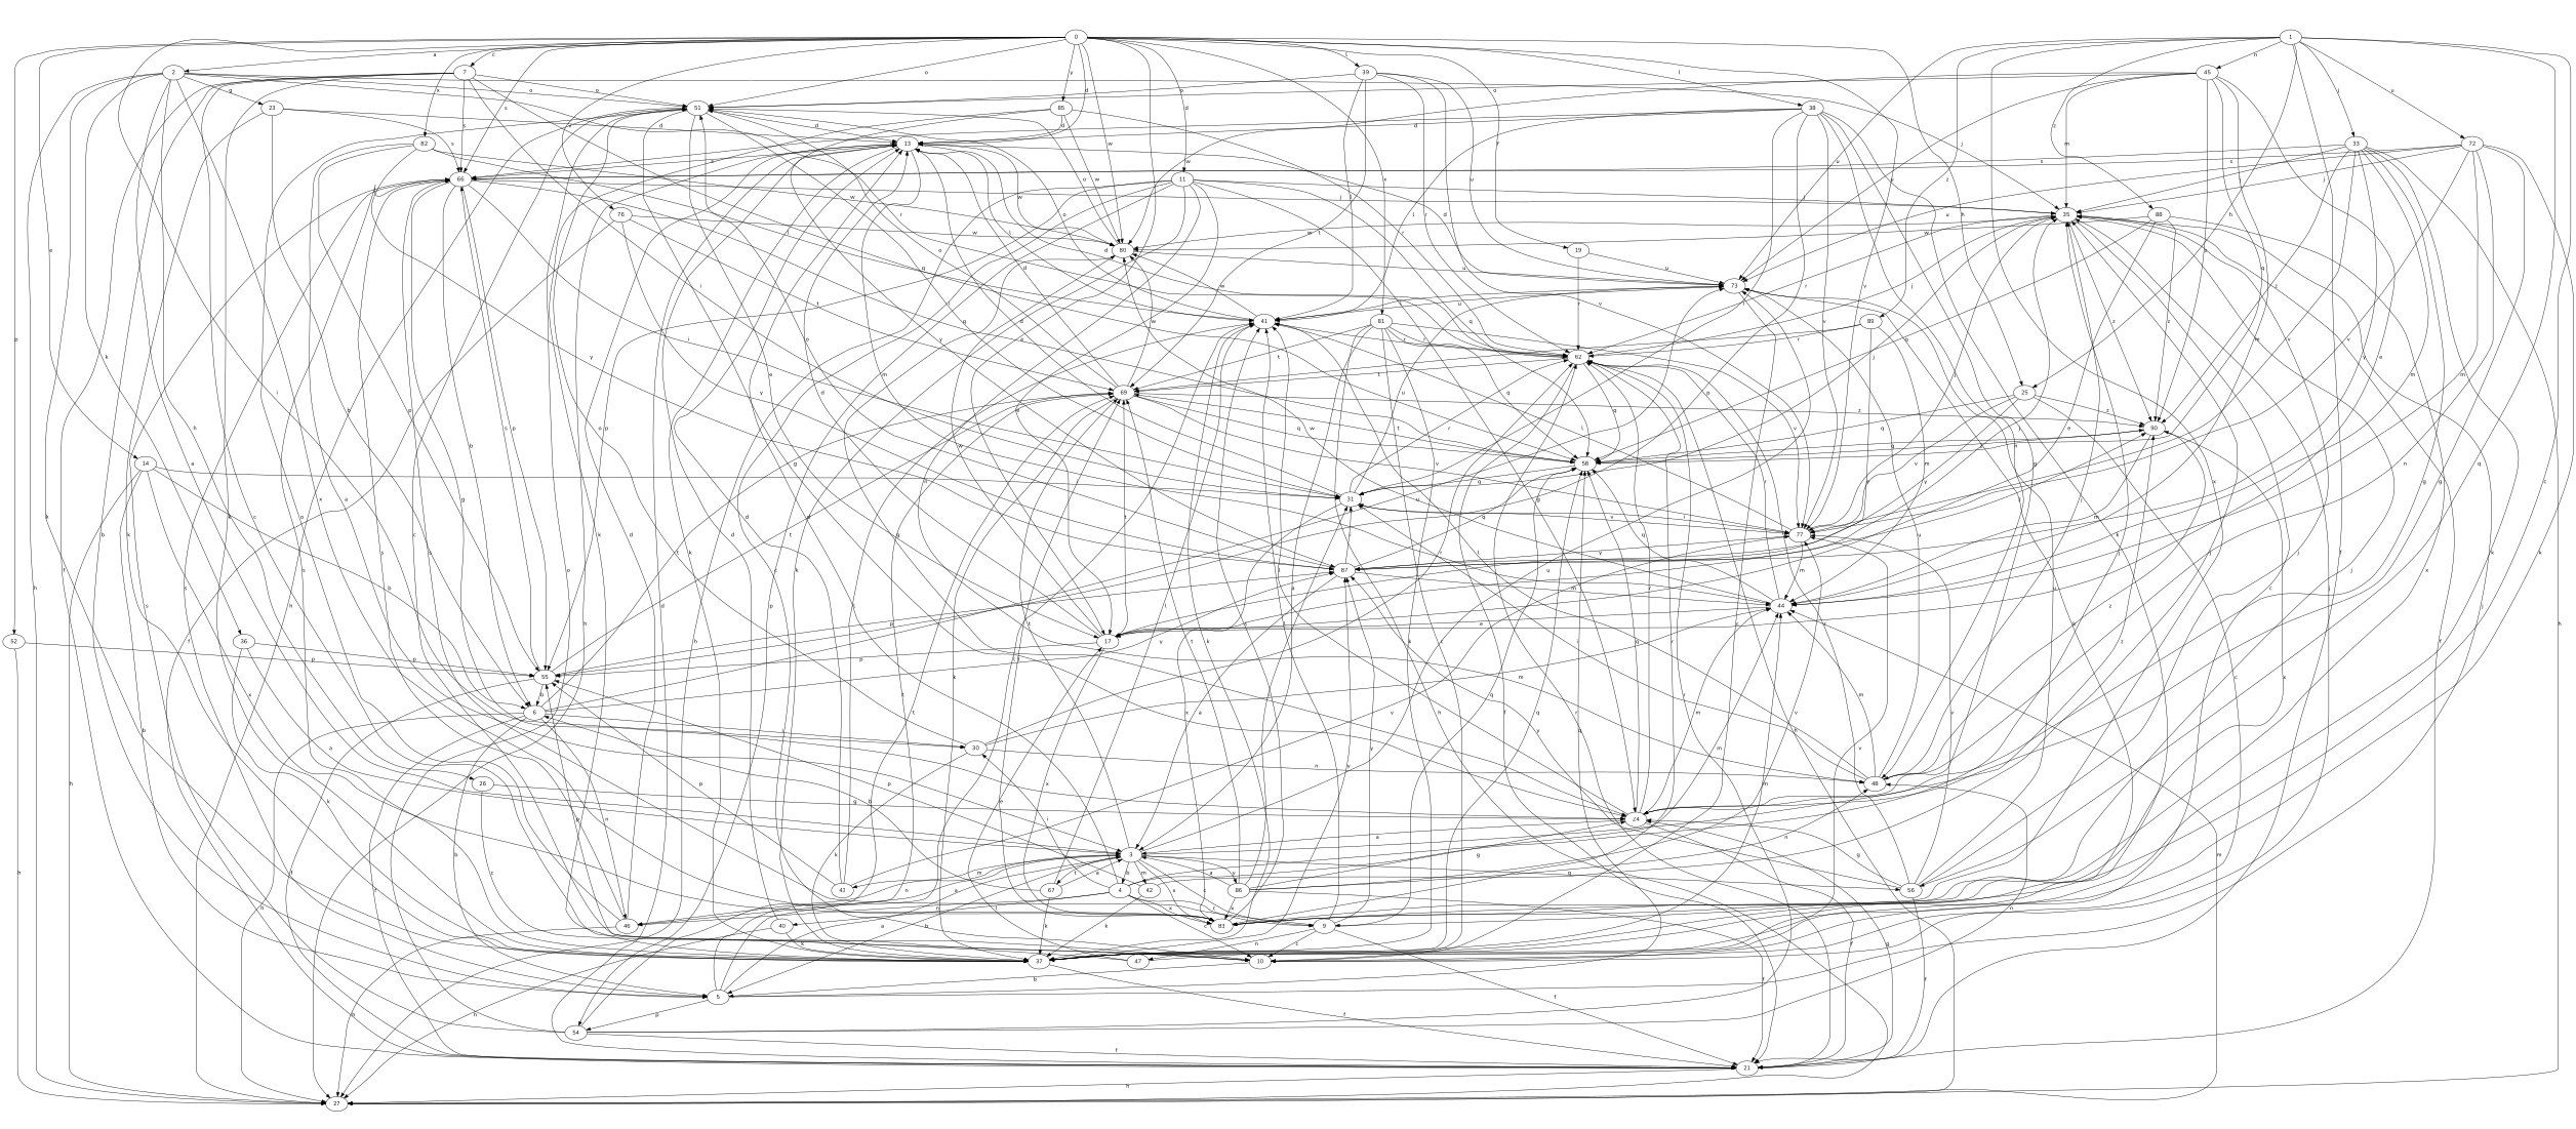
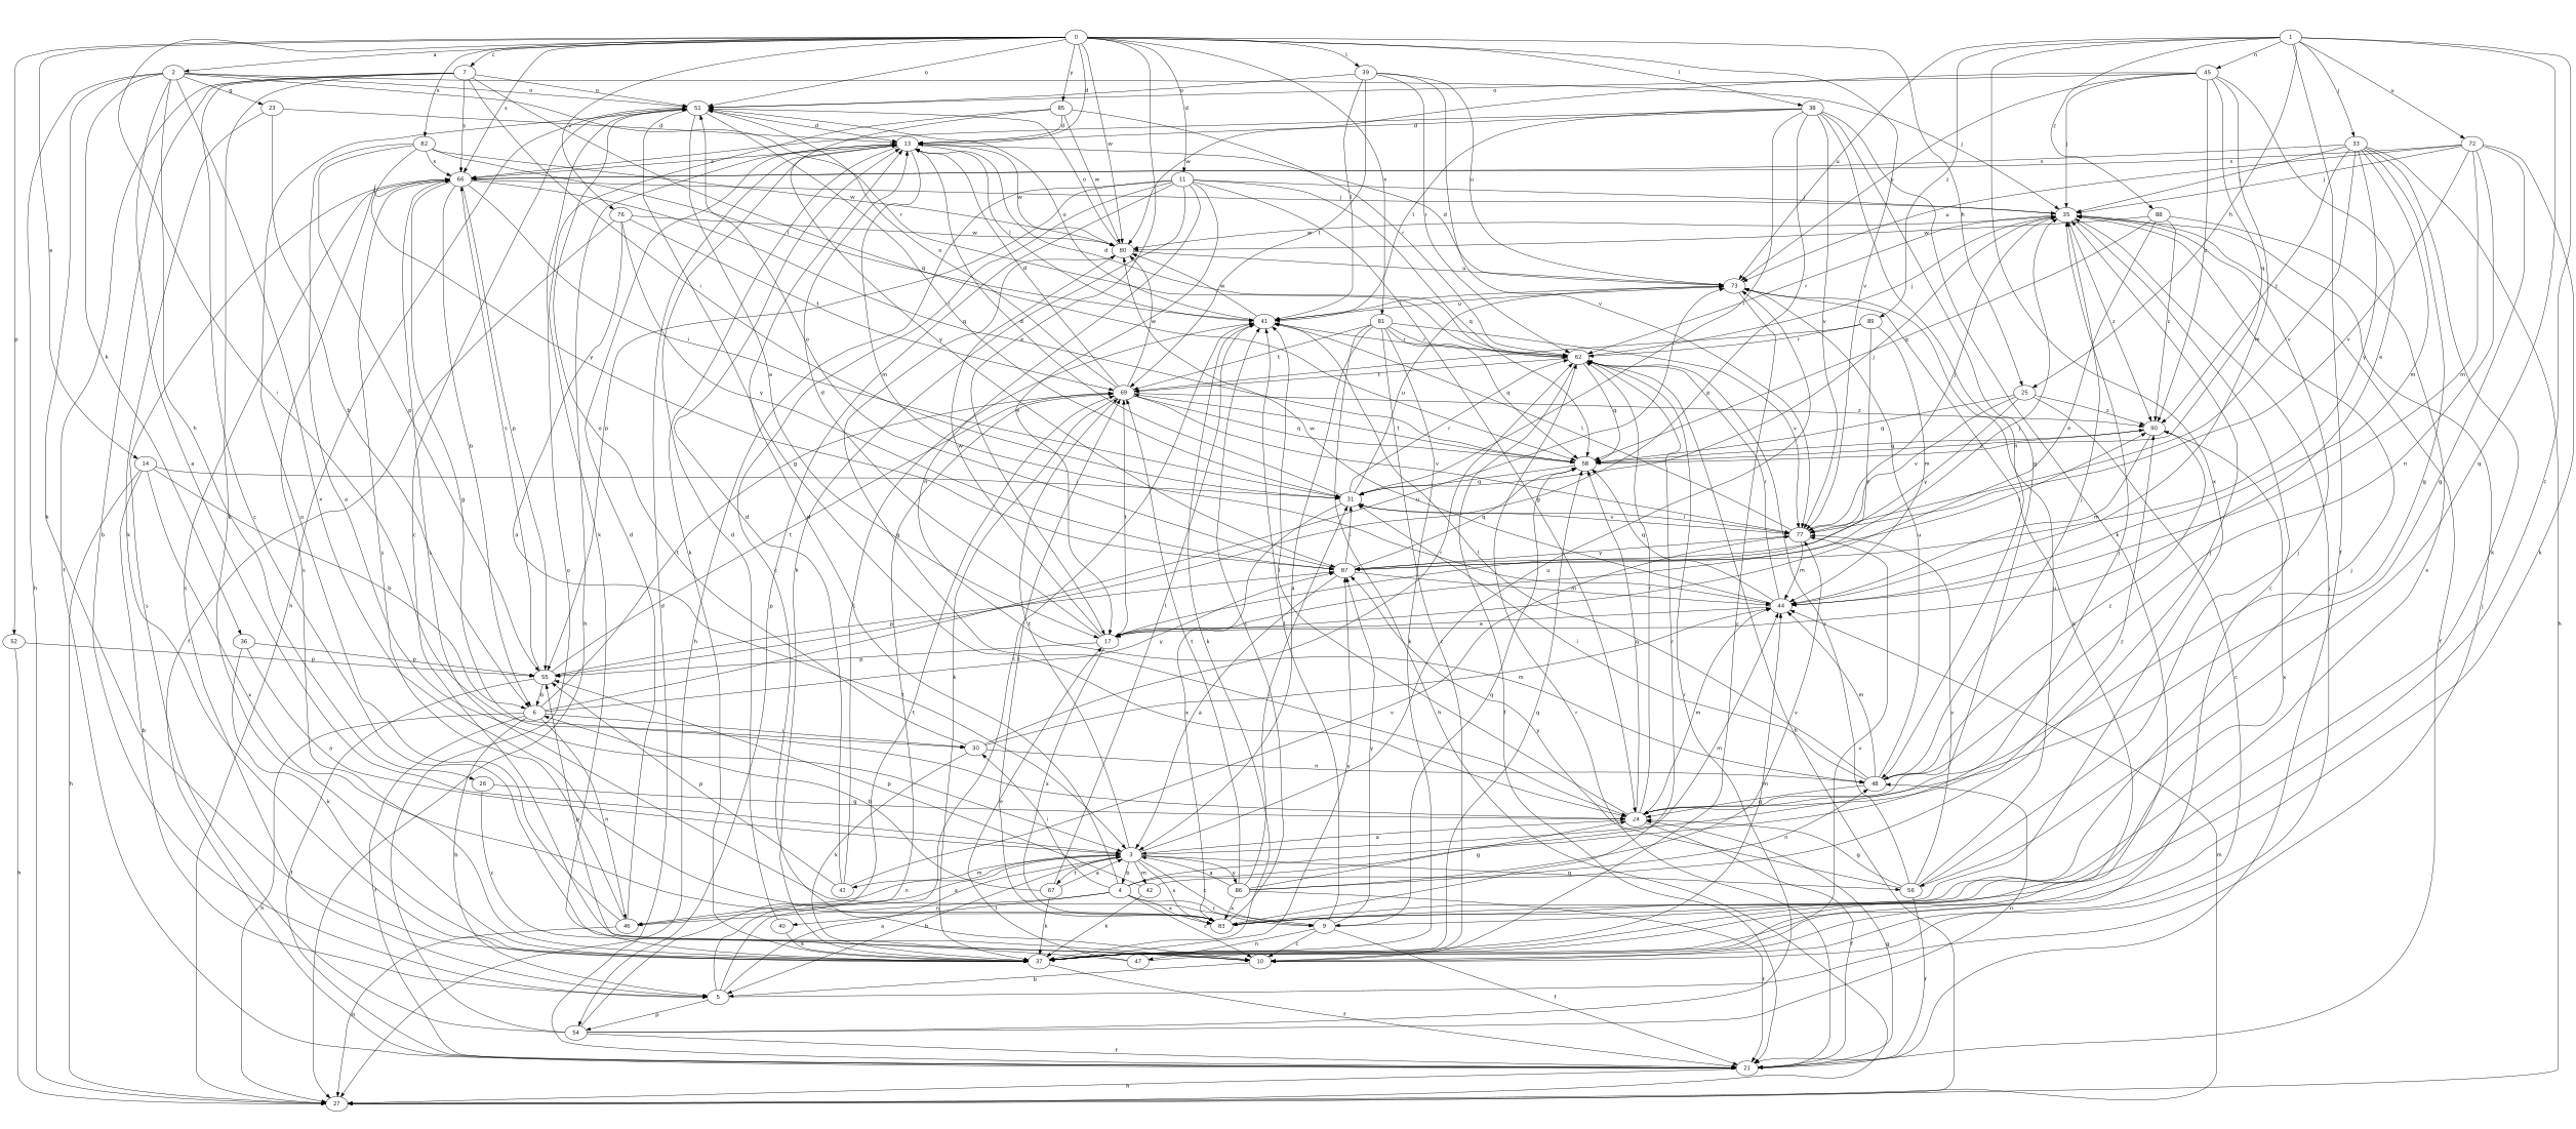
  strict digraph {
    fontname=Nunito
    node [fontname=Nunito]
    edge [fontname=Nunito]
    0
    2
    7
    11
    13
    14
    17
-   19
    25
    30
    38
    39
    51
    52
    66
    76
    77
    80
    81
    82
    85
    83
    3
    23
    26
    27
    35
    36
    37
    62
    21
    5
    10
    58
    31
    54
    24
    48
    55
    44
    41
    6
    69
    73
    90
    87
    1
    9
    33
    45
    56
    72
    88
    89
    47
    4
    42
    43
    46
    67
    86
    40
    0 -> 2 [label=a]
    0 -> 7 [label=c]
    0 -> 11 [label=d]
    0 -> 13 [label=d]
    0 -> 14 [label=e]
    0 -> 17 [label=e]
-   0 -> 19 [label=f]
    0 -> 25 [label=h]
    0 -> 30 [label=i]
    0 -> 38 [label=l]
    0 -> 39 [label=l]
    0 -> 51 [label=o]
    0 -> 52 [label=p]
    0 -> 66 [label=s]
    0 -> 76 [label=v]
    0 -> 77 [label=v]
    0 -> 80 [label=w]
    0 -> 81 [label=x]
    0 -> 82 [label=x]
    0 -> 85 [label=y]
    2 -> 51 [label=o]
    2 -> 83 [label=x]
    2 -> 3 [label=a]
    2 -> 23 [label=g]
    2 -> 26 [label=h]
    2 -> 27 [label=h]
    2 -> 35 [label=j]
    2 -> 36 [label=k]
    2 -> 37 [label=k]
    2 -> 62 [label=r]
    7 -> 51 [label=o]
    7 -> 66 [label=s]
    7 -> 37 [label=k]
    7 -> 21 [label=f]
    7 -> 5 [label=b]
    7 -> 10 [label=c]
    7 -> 58 [label=q]
    7 -> 31 [label=i]
    11 -> 17 [label=e]
    11 -> 27 [label=h]
    11 -> 35 [label=j]
    11 -> 37 [label=k]
    11 -> 10 [label=c]
    11 -> 58 [label=q]
    11 -> 54 [label=p]
    11 -> 24 [label=g]
    11 -> 48 [label=n]
    11 -> 55 [label=p]
    13 -> 66 [label=s]
    13 -> 80 [label=w]
    13 -> 27 [label=h]
    13 -> 37 [label=k]
    13 -> 44 [label=m]
    13 -> 41 [label=l]
    14 -> 83 [label=x]
    14 -> 27 [label=h]
    14 -> 5 [label=b]
    14 -> 31 [label=i]
    14 -> 6 [label=b]
    17 -> 13 [label=d]
    17 -> 80 [label=w]
    17 -> 83 [label=x]
    17 -> 35 [label=j]
    17 -> 55 [label=p]
    17 -> 69 [label=t]
-   19 -> 62 [label=r]
-   19 -> 73 [label=u]
    25 -> 77 [label=v]
    25 -> 10 [label=c]
    25 -> 58 [label=q]
    25 -> 90 [label=z]
    25 -> 87 [label=y]
    30 -> 51 [label=o]
    30 -> 37 [label=k]
    30 -> 62 [label=r]
    30 -> 48 [label=n]
    30 -> 44 [label=m]
    38 -> 13 [label=d]
    38 -> 66 [label=s]
    38 -> 77 [label=v]
    38 -> 37 [label=k]
    38 -> 31 [label=i]
    38 -> 24 [label=g]
    38 -> 48 [label=n]
    38 -> 55 [label=p]
    38 -> 41 [label=l]
    39 -> 51 [label=o]
    39 -> 77 [label=v]
    39 -> 62 [label=r]
    39 -> 41 [label=l]
    39 -> 69 [label=t]
    39 -> 73 [label=u]
    51 -> 13 [label=d]
    51 -> 17 [label=e]
    51 -> 27 [label=h]
    51 -> 10 [label=c]
    51 -> 31 [label=i]
    51 -> 24 [label=g]
    52 -> 27 [label=h]
    52 -> 55 [label=p]
    66 -> 35 [label=j]
    66 -> 58 [label=q]
    66 -> 31 [label=i]
    66 -> 24 [label=g]
    66 -> 55 [label=p]
    66 -> 6 [label=b]
    76 -> 80 [label=w]
+   76 -> 3 [label=a]
    76 -> 21 [label=f]
    76 -> 69 [label=t]
    76 -> 87 [label=y]
    77 -> 35 [label=j]
    77 -> 31 [label=i]
    77 -> 44 [label=m]
    77 -> 41 [label=l]
    77 -> 87 [label=y]
    80 -> 51 [label=o]
    80 -> 24 [label=g]
    80 -> 73 [label=u]
    81 -> 77 [label=v]
    81 -> 3 [label=a]
    81 -> 27 [label=h]
    81 -> 37 [label=k]
    81 -> 62 [label=r]
    81 -> 10 [label=c]
    81 -> 58 [label=q]
    81 -> 69 [label=t]
-   23 -> 66 [label=s]
+   82 -> 66 [label=s]
    82 -> 80 [label=w]
    82 -> 3 [label=a]
    82 -> 55 [label=p]
    82 -> 41 [label=l]
    82 -> 87 [label=y]
    85 -> 13 [label=d]
    85 -> 80 [label=w]
    85 -> 37 [label=k]
    85 -> 62 [label=r]
    85 -> 87 [label=y]
    83 -> 35 [label=j]
    83 -> 62 [label=r]
    83 -> 41 [label=l]
    83 -> 69 [label=t]
    3 -> 83 [label=x]
    3 -> 5 [label=b]
    3 -> 69 [label=t]
    3 -> 73 [label=u]
    3 -> 90 [label=z]
    3 -> 9 [label=c]
    3 -> 56 [label=q]
    3 -> 4 [label=b]
    3 -> 42 [label=m]
    3 -> 43 [label=m]
    3 -> 46 [label=n]
    3 -> 67 [label=t]
    3 -> 86 [label=y]
    23 -> 13 [label=d]
    23 -> 37 [label=k]
    23 -> 6 [label=b]
    26 -> 10 [label=c]
    26 -> 24 [label=g]
    27 -> 44 [label=m]
    35 -> 80 [label=w]
    35 -> 62 [label=r]
    35 -> 21 [label=f]
    35 -> 10 [label=c]
    35 -> 90 [label=z]
    36 -> 3 [label=a]
    36 -> 37 [label=k]
    36 -> 55 [label=p]
    37 -> 66 [label=s]
    37 -> 21 [label=f]
    37 -> 58 [label=q]
    37 -> 44 [label=m]
    37 -> 87 [label=y]
    62 -> 13 [label=d]
    62 -> 27 [label=h]
    62 -> 35 [label=j]
    62 -> 21 [label=f]
    62 -> 58 [label=q]
    62 -> 69 [label=t]
    21 -> 13 [label=d]
    21 -> 27 [label=h]
    21 -> 62 [label=r]
    21 -> 24 [label=g]
    5 -> 66 [label=s]
    5 -> 3 [label=a]
    5 -> 35 [label=j]
-   5 -> 58 [label=q]
    5 -> 54 [label=p]
    5 -> 41 [label=l]
    5 -> 69 [label=t]
    10 -> 35 [label=j]
    10 -> 5 [label=b]
    58 -> 31 [label=q]
    58 -> 69 [label=t]
    58 -> 90 [label=z]
    31 -> 13 [label=d]
    31 -> 77 [label=v]
    31 -> 83 [label=x]
    31 -> 35 [label=j]
    31 -> 62 [label=r]
    31 -> 73 [label=u]
    54 -> 51 [label=o]
    54 -> 66 [label=s]
    54 -> 62 [label=r]
    54 -> 21 [label=f]
    54 -> 48 [label=n]
    54 -> 69 [label=t]
    24 -> 3 [label=a]
    24 -> 62 [label=r]
    24 -> 21 [label=f]
    24 -> 58 [label=q]
    24 -> 44 [label=m]
    24 -> 41 [label=l]
    48 -> 35 [label=j]
    48 -> 31 [label=i]
+   48 -> 24 [label=g]
    48 -> 44 [label=m]
    48 -> 41 [label=l]
    48 -> 73 [label=u]
    48 -> 90 [label=z]
    55 -> 66 [label=s]
    55 -> 21 [label=f]
    55 -> 6 [label=b]
    55 -> 69 [label=t]
    55 -> 87 [label=p]
    44 -> 17 [label=e]
    44 -> 80 [label=w]
    44 -> 62 [label=r]
    44 -> 58 [label=q]
    41 -> 51 [label=o]
    41 -> 80 [label=w]
    41 -> 37 [label=k]
    41 -> 62 [label=r]
    41 -> 73 [label=u]
    6 -> 30 [label=i]
    6 -> 27 [label=h]
    6 -> 21 [label=f]
    6 -> 5 [label=b]
    6 -> 69 [label=t]
    6 -> 73 [label=u]
    6 -> 87 [label=y]
    6 -> 46 [label=n]
    69 -> 13 [label=d]
    69 -> 51 [label=o]
    69 -> 77 [label=v]
    69 -> 80 [label=w]
    69 -> 37 [label=k]
    69 -> 58 [label=q]
    69 -> 90 [label=z]
    73 -> 13 [label=d]
    73 -> 37 [label=k]
    73 -> 10 [label=c]
    73 -> 41 [label=l]
    90 -> 83 [label=x]
    90 -> 58 [label=q]
    90 -> 44 [label=m]
    87 -> 51 [label=o]
    87 -> 3 [label=a]
    87 -> 58 [label=q]
    87 -> 31 [label=i]
    87 -> 44 [label=m]
    87 -> 90 [label=z]
    1 -> 25 [label=h]
    1 -> 83 [label=x]
    1 -> 21 [label=f]
    1 -> 73 [label=u]
    1 -> 9 [label=c]
    1 -> 33 [label=j]
    1 -> 45 [label=n]
    1 -> 56 [label=q]
    1 -> 72 [label=u]
    1 -> 88 [label=z]
    1 -> 89 [label=z]
    9 -> 66 [label=s]
    9 -> 21 [label=f]
    9 -> 10 [label=c]
    9 -> 58 [label=q]
    9 -> 41 [label=l]
    9 -> 87 [label=y]
    9 -> 47 [label=n]
    33 -> 66 [label=s]
    33 -> 77 [label=v]
    33 -> 27 [label=h]
    33 -> 35 [label=j]
    33 -> 37 [label=k]
    33 -> 24 [label=g]
    33 -> 44 [label=m]
    33 -> 90 [label=z]
    33 -> 87 [label=y]
    45 -> 17 [label=e]
    45 -> 51 [label=o]
    45 -> 80 [label=w]
-   45 -> 35 [label=m]
+   45 -> 35 [label=j]
    45 -> 58 [label=q]
    45 -> 44 [label=m]
    45 -> 73 [label=u]
    45 -> 90 [label=z]
    56 -> 77 [label=v]
    56 -> 35 [label=j]
    56 -> 62 [label=r]
    56 -> 21 [label=f]
    56 -> 24 [label=g]
    56 -> 73 [label=u]
    56 -> 87 [label=y]
    72 -> 66 [label=s]
    72 -> 77 [label=v]
    72 -> 35 [label=j]
    72 -> 37 [label=k]
    72 -> 24 [label=g]
    72 -> 48 [label=n]
    72 -> 44 [label=m]
    72 -> 73 [label=u]
    88 -> 17 [label=e]
    88 -> 80 [label=w]
    88 -> 83 [label=x]
    88 -> 58 [label=q]
    88 -> 90 [label=z]
    89 -> 17 [label=e]
    89 -> 62 [label=r]
    89 -> 44 [label=m]
    89 -> 69 [label=t]
    47 -> 17 [label=e]
    47 -> 77 [label=v]
    47 -> 55 [label=p]
    4 -> 13 [label=d]
    4 -> 30 [label=i]
    4 -> 83 [label=x]
    4 -> 35 [label=j]
    4 -> 10 [label=c]
    4 -> 44 [label=m]
    4 -> 9 [label=c]
    4 -> 46 [label=n]
    4 -> 40 [label=l]
    42 -> 35 [label=j]
    42 -> 37 [label=k]
    42 -> 55 [label=p]
    43 -> 13 [label=d]
    43 -> 77 [label=v]
    43 -> 55 [label=p]
    43 -> 41 [label=l]
    46 -> 13 [label=d]
    46 -> 51 [label=o]
    46 -> 66 [label=s]
    46 -> 3 [label=a]
    46 -> 27 [label=h]
    67 -> 3 [label=a]
    67 -> 37 [label=k]
    67 -> 41 [label=l]
    67 -> 6 [label=b]
    86 -> 77 [label=v]
    86 -> 83 [label=x]
    86 -> 3 [label=a]
    86 -> 21 [label=f]
    86 -> 31 [label=i]
    86 -> 24 [label=g]
    86 -> 48 [label=n]
    86 -> 69 [label=t]
    40 -> 13 [label=d]
-   40 -> 27 [label=h]
    40 -> 37 [label=k]
  }
